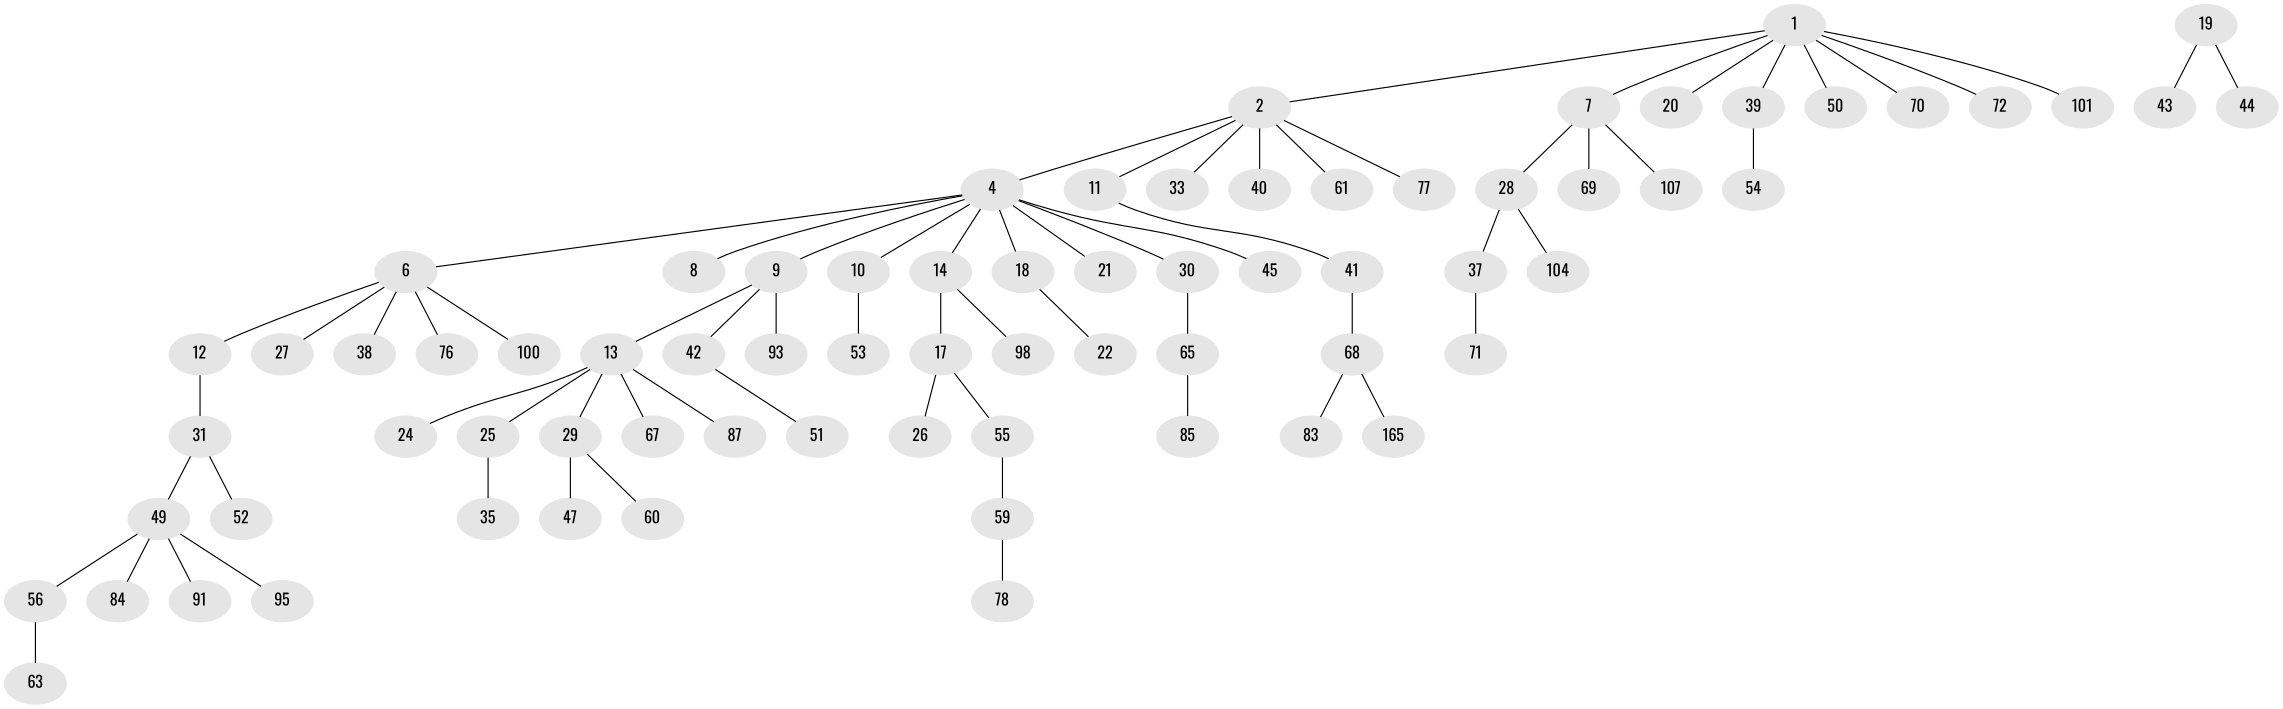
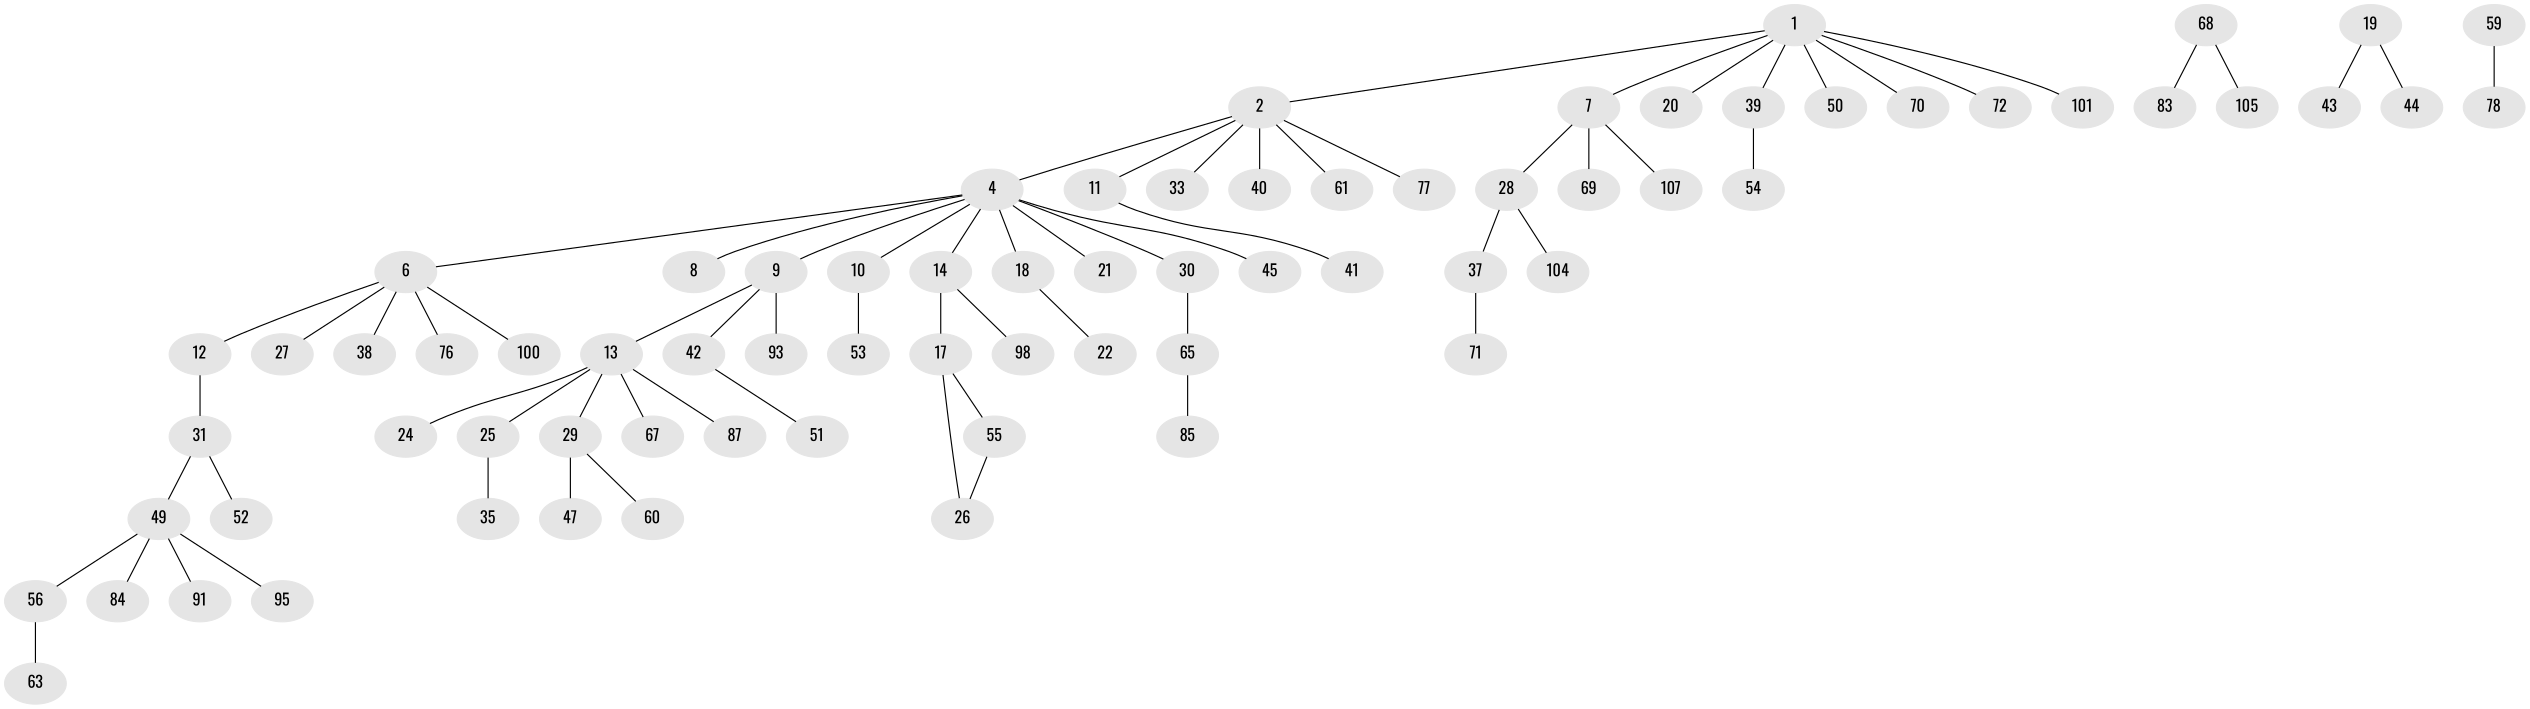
  graph {
    fontname=Oswald
    node [color=gray90 fontname=Oswald style=filled]
    edge [fontname=Oswald]
    1 [super="+58"]
    2 [super="+3"]
    7 [super="+62"]
    20
    39
    50
    70
    72
    101
    4 [super="+5"]
    11 [super="+32"]
    33 [super="+103"]
    40
    61
    77 [super="+80"]
    28 [super="+79"]
    69
    107
    54 [super="+64"]
    6 [super="+16"]
    8
    9 [super="+23"]
    10 [super="+34"]
    14 [super="+88"]
    18 [super="+94"]
    21
    30 [super="+36"]
    45
    41
    12
    27 [super="+102"]
    38 [super="+46"]
    76
    100
    13 [super="+15"]
    42 [super="+86"]
    93
    53
    17 [super="+89"]
    98
    22 [super="+81"]
    65
    31 [super="+99"]
    37
    104
    24
    25
    29 [super="+48"]
    67
    87 [super="+106"]
    51
    68 [super="+82"]
    49 [super="+66"]
    52
    43 [super="+57"]
    19
    44 [super="+96"]
    35 [super="+74"]
    47 [super="+90"]
    60
    26
    55 [super="+75"]
    59 [super="+73"]
    71
    85 [super="+92"]
    56 [super="+97"]
    84
    91
    95
    83
-   105 [label=165]
+   105
    63
    78
    1 -- 2
    1 -- 7
    1 -- 20
    1 -- 39
    1 -- 50
    1 -- 70
    1 -- 72
    1 -- 101
    2 -- 4
    2 -- 11
    2 -- 33
    2 -- 40
    2 -- 61
    2 -- 77
    7 -- 28
    7 -- 69
    7 -- 107
    39 -- 54
    4 -- 6
    4 -- 8
    4 -- 9
    4 -- 10
    4 -- 14
    4 -- 18
    4 -- 21
    4 -- 30
    4 -- 45
    11 -- 41
    28 -- 37
    28 -- 104
    6 -- 12
    6 -- 27
    6 -- 38
    6 -- 76
    6 -- 100
    9 -- 13
    9 -- 42
    9 -- 93
    10 -- 53
    14 -- 17
    14 -- 98
    18 -- 22
    30 -- 65
-   41 -- 68
    12 -- 31
    13 -- 24
    13 -- 25
    13 -- 29
    13 -- 67
    13 -- 87
    42 -- 51
    17 -- 26
    17 -- 55
    65 -- 85
    31 -- 49
    31 -- 52
    37 -- 71
    25 -- 35
    29 -- 47
    29 -- 60
    68 -- 83
    68 -- 105
    49 -- 56
    49 -- 84
    49 -- 91
    49 -- 95
    19 -- 43
    19 -- 44
-   55 -- 59
+   55 -- 26
    59 -- 78
    56 -- 63
  }
